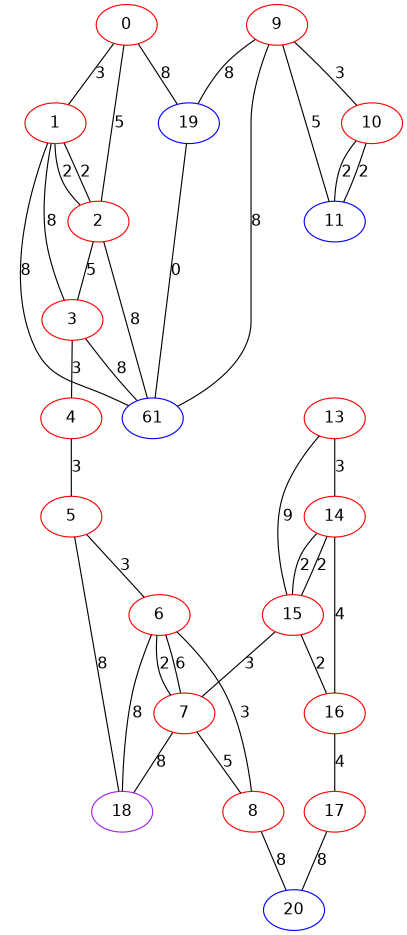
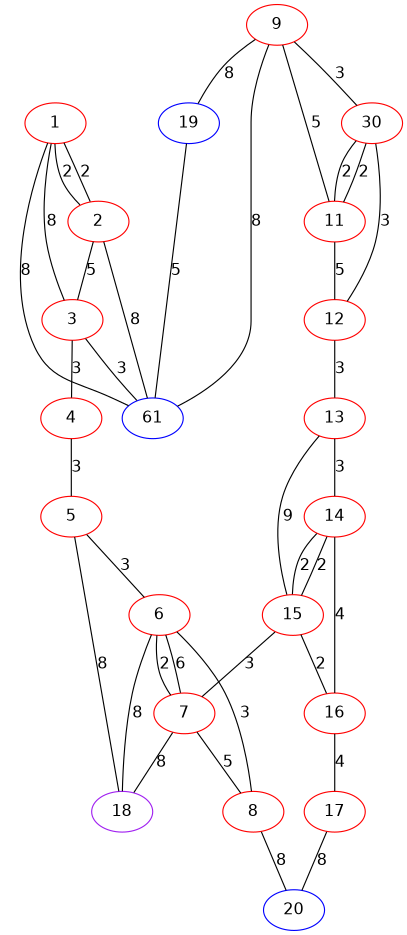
  graph {
    fontname="DejaVu Sans"
    node [color=red fontname="DejaVu Sans" weight=1]
    edge [fontname="DejaVu Sans"]
-   0
    1
    2
    19 [color=blue weight=3]
    3
    n6 [color=blue label=61 weight=3]
    4
    5
    6
    18 [color=purple weight=4]
    7
    8
    20 [color=blue weight=3]
    9
-   10
-   11 [color=blue]
+   10 [label=30]
+   11
+   12
    13
    14
    15
    16
    17
-   0 -- 1 [label=3]
-   0 -- 2 [label=5]
-   0 -- 19 [label=8]
    1 -- 2 [label=2]
    1 -- 2 [label=2]
    1 -- 3 [label=8]
    1 -- n6 [label=8]
    2 -- 3 [label=5]
    2 -- n6 [label=8]
-   19 -- n6 [label=0]
-   3 -- n6 [label=8]
+   19 -- n6 [label=5]
+   3 -- n6 [label=3]
    3 -- 4 [label=3]
    4 -- 5 [label=3]
    5 -- 6 [label=3]
    5 -- 18 [label=8]
    6 -- 18 [label=8]
    6 -- 7 [label=6]
    6 -- 7 [label=2]
    6 -- 8 [label=3]
    7 -- 18 [label=8]
    7 -- 8 [label=5]
    8 -- 20 [label=8]
    9 -- 19 [label=8]
    9 -- n6 [label=8]
    9 -- 10 [label=3]
    9 -- 11 [label=5]
    10 -- 11 [label=2]
    10 -- 11 [label=2]
+   10 -- 12 [label=3]
+   11 -- 12 [label=5]
+   12 -- 13 [label=3]
    13 -- 14 [label=3]
    13 -- 15 [label=9]
    14 -- 15 [label=2]
    14 -- 15 [label=2]
    14 -- 16 [label=4]
    15 -- 7 [label=3]
    15 -- 16 [label=2]
    16 -- 17 [label=4]
    17 -- 20 [label=8]
  }
